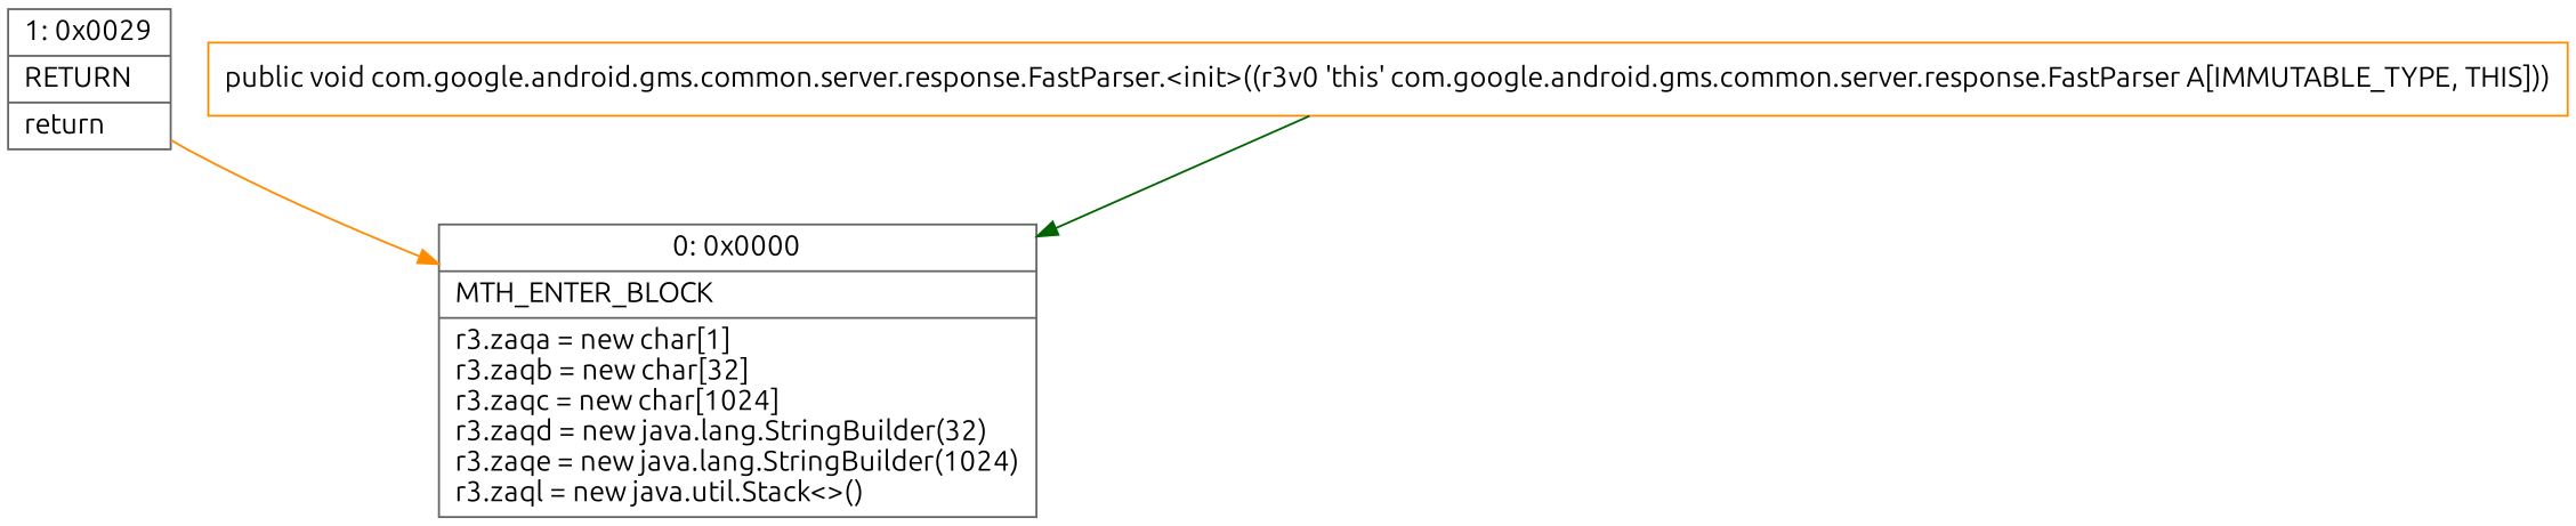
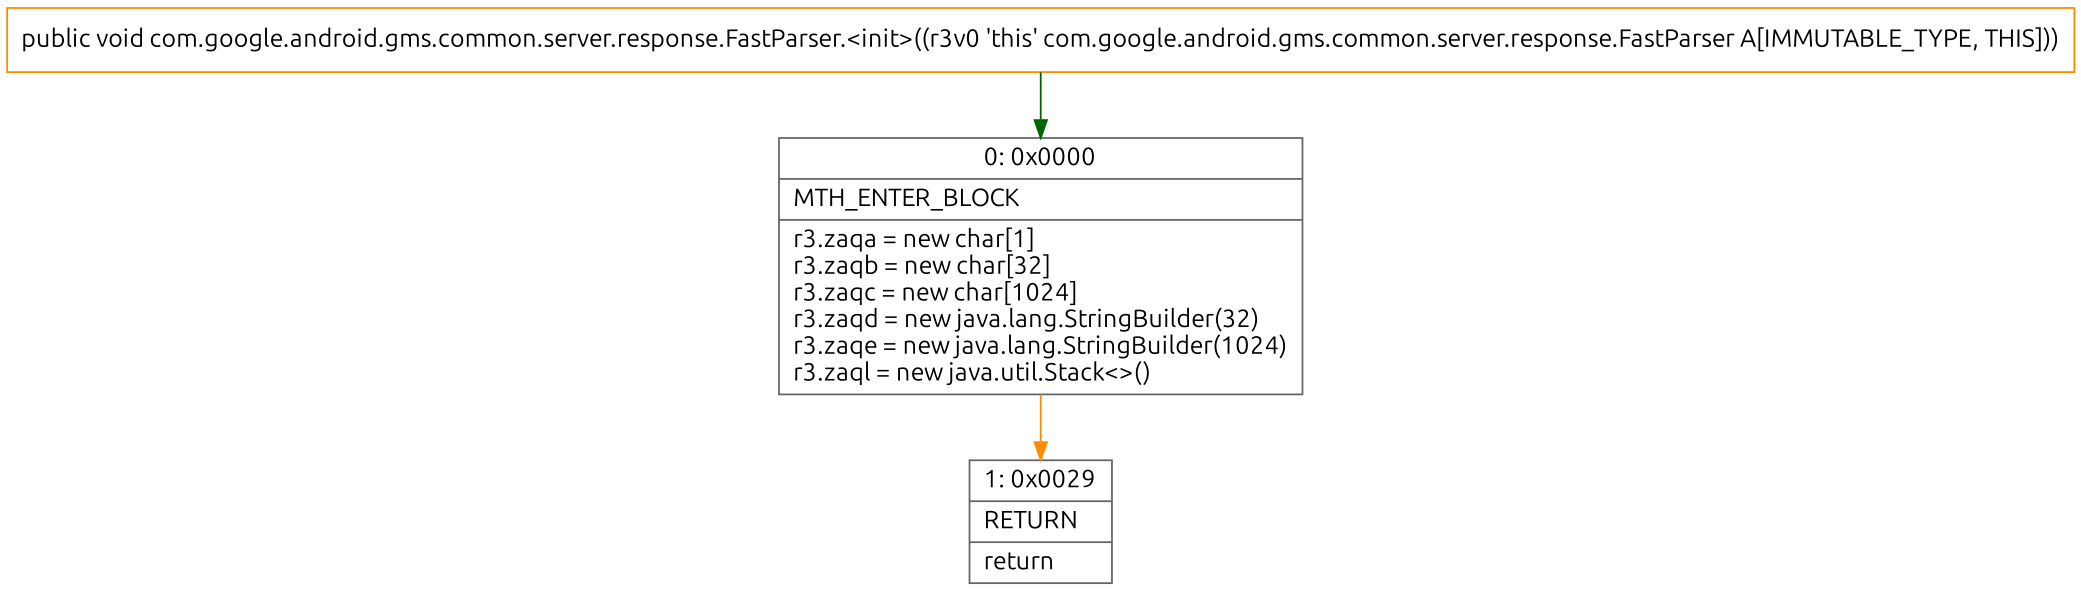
  digraph {
    fontname=Ubuntu
    node [shape=record color=gray40 fontname=Ubuntu]
    edge [fontname=Ubuntu]
    n1 [label="{0\:\ 0x0000|MTH_ENTER_BLOCK\l|r3.zaqa = new char[1]\lr3.zaqb = new char[32]\lr3.zaqc = new char[1024]\lr3.zaqd = new java.lang.StringBuilder(32)\lr3.zaqe = new java.lang.StringBuilder(1024)\lr3.zaql = new java.util.Stack\<\>()\l}"]
    n2 [label="{1\:\ 0x0029|RETURN\l|return\l}"]
    n3 [label="{public void com.google.android.gms.common.server.response.FastParser.\<init\>((r3v0 'this' com.google.android.gms.common.server.response.FastParser A[IMMUTABLE_TYPE, THIS])) }" color=darkorange]
-   n2 -> n1 [color=darkorange]
+   n1 -> n2 [color=darkorange]
    n3 -> n1 [color=darkgreen]
  }
